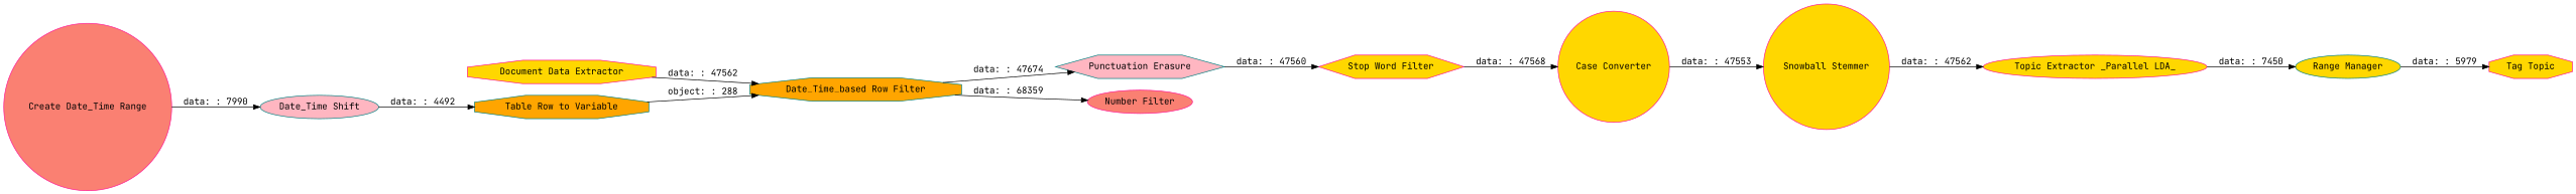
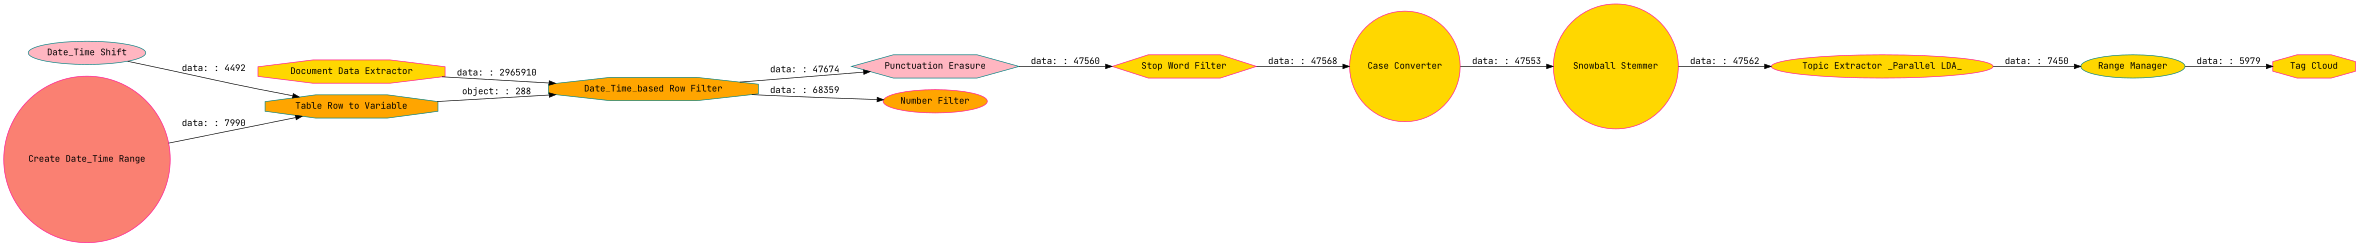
  digraph {
    fontname="JetBrains Mono"
    rankdir=LR
    node [color=deeppink fillcolor=gold fontname="JetBrains Mono" shape=octagon style=filled]
    edge [fontname="JetBrains Mono"]
    n1 [label="Document Data Extractor"]
    n2 [color=teal fillcolor=orange label="Date_Time_based Row Filter"]
    n3 [color=teal fillcolor=lightpink label="Date_Time Shift" shape=ellipse]
    n4 [color=teal fillcolor=orange label="Table Row to Variable"]
    n5 [label="Stop Word Filter" shape=hexagon]
    n6 [label="Case Converter" shape=circle]
    n7 [label="Snowball Stemmer" shape=circle]
    n8 [color=teal fillcolor=lightpink label="Punctuation Erasure" shape=hexagon]
-   n9 [fillcolor=salmon label="Number Filter" shape=ellipse]
+   n9 [fillcolor=orange label="Number Filter" shape=ellipse]
    n10 [label="Topic Extractor _Parallel LDA_" shape=ellipse]
    n11 [color=teal label="Range Manager" shape=ellipse]
-   n12 [label="Tag Topic"]
+   n12 [label="Tag Cloud"]
    n13 [fillcolor=salmon label="Create Date_Time Range" shape=circle]
-   n1 -> n2 [label="data: : 47562"]
+   n1 -> n2 [label="data: : 2965910"]
    n2 -> n8 [label="data: : 47674"]
    n2 -> n9 [label="data: : 68359"]
    n3 -> n4 [label="data: : 4492"]
    n4 -> n2 [label="object: : 288"]
    n5 -> n6 [label="data: : 47568"]
    n6 -> n7 [label="data: : 47553"]
    n7 -> n10 [label="data: : 47562"]
    n8 -> n5 [label="data: : 47560"]
    n10 -> n11 [label="data: : 7450"]
    n11 -> n12 [label="data: : 5979"]
-   n13 -> n3 [label="data: : 7990"]
+   n13 -> n4 [label="data: : 7990"]
  }
